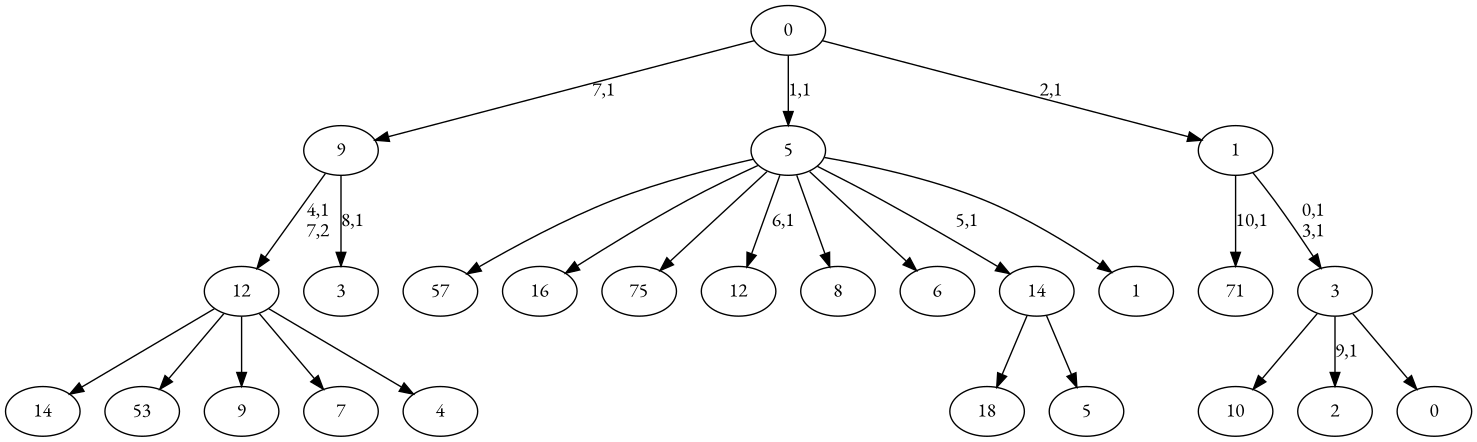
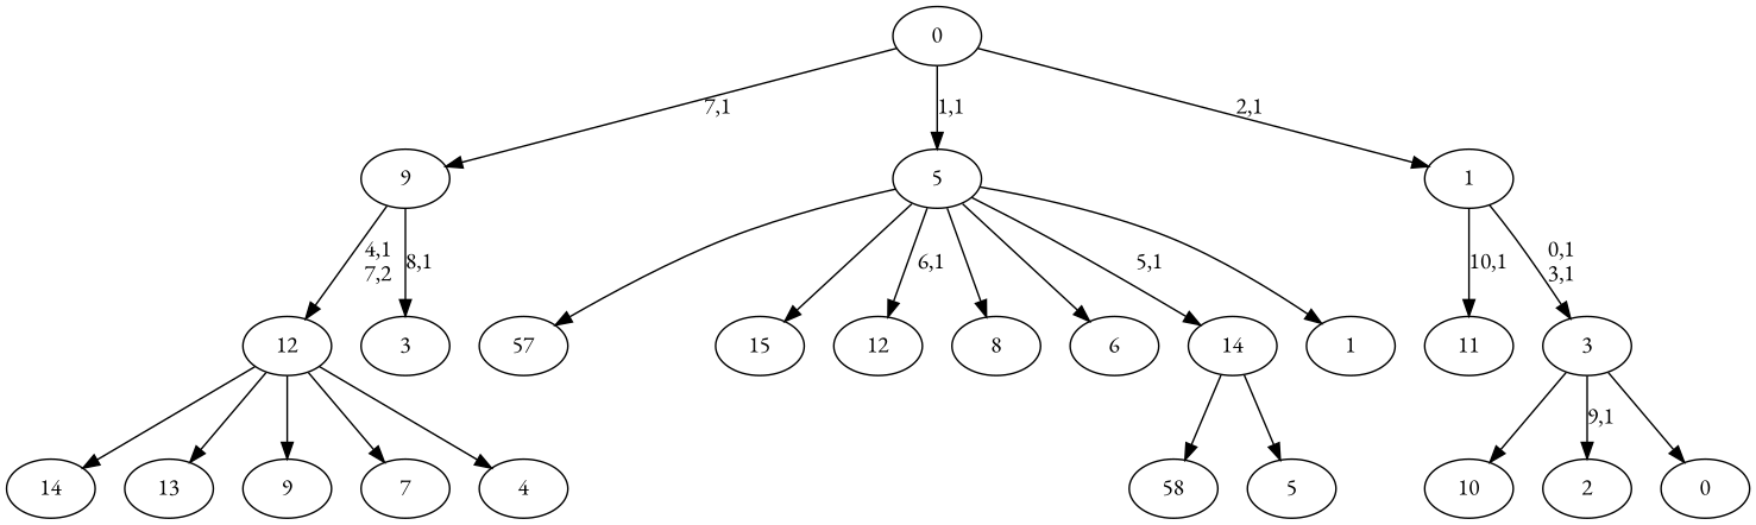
  digraph {
    fontname="EB Garamond"
    node [fontname="EB Garamond"]
    edge [fontname="EB Garamond"]
-   n1 [label=18]
+   n1 [label=58]
    n2 [label=57]
-   n3 [label=16]
-   n4 [label=75]
+   n4 [label=15]
    n5 [label=14]
-   n6 [label=53]
+   n6 [label=13]
    n7 [label=12]
-   n8 [label=71]
+   n8 [label=11]
    n9 [label=10]
    n10 [label=9]
    n11 [label=8]
    n12 [label=7]
    n13 [label=6]
    n14 [label=5]
    14
    n16 [label=4]
    12
    n18 [label=3]
    9
    n20 [label=2]
    n21 [label=1]
    5
    n23 [label=0]
    3
    1
    0
    14 -> n1
    14 -> n14
    12 -> n5
    12 -> n6
    12 -> n10
    12 -> n12
    12 -> n16
    9 -> 12 [label="4,1\n7,2"]
    9 -> n18 [label="8,1"]
    5 -> n2
-   5 -> n3
    5 -> n4
    5 -> n7 [label="6,1"]
    5 -> n11
    5 -> n13
    5 -> 14 [label="5,1"]
    5 -> n21
    3 -> n9
    3 -> n20 [label="9,1"]
    3 -> n23
    1 -> n8 [label="10,1"]
    1 -> 3 [label="0,1\n3,1"]
    0 -> 9 [label="7,1"]
    0 -> 5 [label="1,1"]
    0 -> 1 [label="2,1"]
  }
